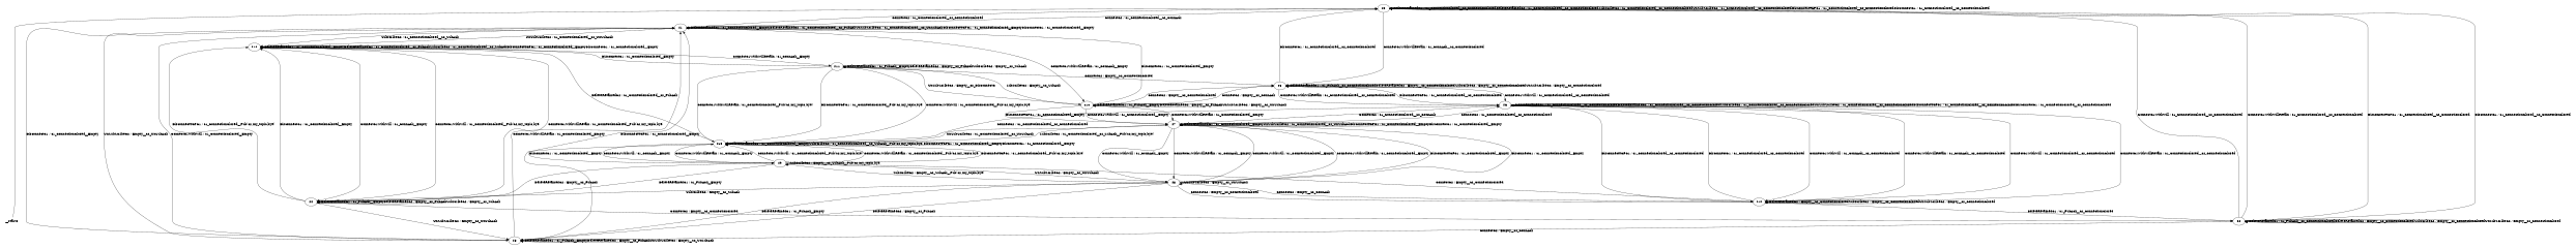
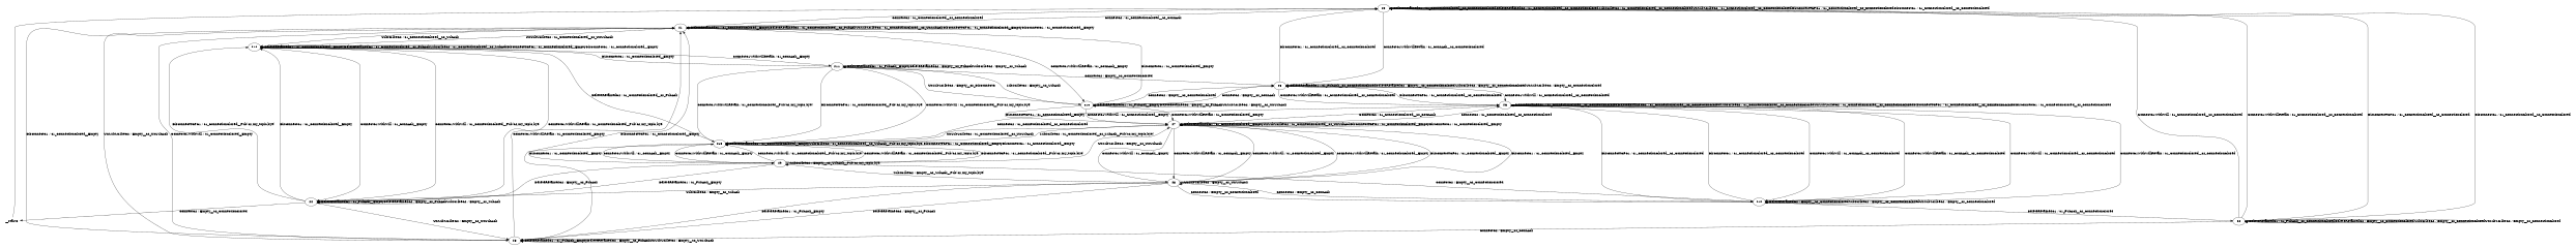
  digraph {
    n1 [label=s0]
    n2 [label=s1]
    n3 [label=s5]
    n4 [label=s3]
    n5 [label=s10]
    n6 [label=s12]
    n7 [label=s2]
    n8 [label=s6]
    n9 [label=s7]
    n10 [label=s11]
    n11 [label=s4]
    n12 [label=s14]
    n13 [label=s8]
    n14 [label=s13]
    n15 [label=s9]
    n16 [label=__start8 shape=none]
    n1 -> n1 [label="DeleteRetainedC1 / c1_ConnectionClosed__c2_ConnectionClosed"]
    n1 -> n1 [label="DeleteRetainedC2 / c1_ConnectionClosed__c2_ConnectionClosed"]
    n1 -> n1 [label="SubscribeC2 / c1_ConnectionClosed__c2_ConnectionClosed"]
    n1 -> n1 [label="UnSubScribeC2 / c1_ConnectionClosed__c2_ConnectionClosed"]
    n1 -> n1 [label="DisconnectTCPC1 / c1_ConnectionClosed__c2_ConnectionClosed"]
    n1 -> n1 [label="DisconnectC1 / c1_ConnectionClosed__c2_ConnectionClosed"]
    n1 -> n2 [label="ConnectC2 / c1_ConnectionClosed__c2_ConnAck"]
    n1 -> n3 [label="ConnectC1WithWillRetain / c1_ConnAck__c2_ConnectionClosed"]
    n2 -> n1 [label="ConnectC2 / c1_ConnectionClosed__c2_ConnectionClosed"]
    n2 -> n2 [label="DeleteRetainedC1 / c1_ConnectionClosed__Empty"]
    n2 -> n2 [label="DeleteRetainedC2 / c1_ConnectionClosed__c2_PubAck"]
    n2 -> n2 [label="UnSubScribeC2 / c1_ConnectionClosed__c2_UnSubAck"]
    n2 -> n2 [label="DisconnectTCPC1 / c1_ConnectionClosed__Empty"]
    n2 -> n2 [label="DisconnectC1 / c1_ConnectionClosed__Empty"]
    n2 -> n4 [label="UnSubScribeC2 / Empty__c2_UnSubAck"]
    n2 -> n5 [label="ConnectC1WithWillRetain / c1_ConnAck__Empty"]
    n2 -> n6 [label="SubscribeC2 / c1_ConnectionClosed__c2_SubAck"]
    n3 -> n1 [label="DisconnectC1 / c1_ConnectionClosed__c2_ConnectionClosed"]
    n3 -> n3 [label="DeleteRetainedC1 / c1_PubAck__c2_ConnectionClosed"]
    n3 -> n3 [label="DeleteRetainedC2 / Empty__c2_ConnectionClosed"]
    n3 -> n3 [label="SubscribeC2 / Empty__c2_ConnectionClosed"]
    n3 -> n3 [label="UnSubScribeC2 / Empty__c2_ConnectionClosed"]
    n3 -> n5 [label="ConnectC2 / Empty__c2_ConnAck"]
    n3 -> n8 [label="ConnectC1WithWill / c1_ConnectionClosed__c2_ConnectionClosed"]
    n3 -> n8 [label="ConnectC1WithWillRetain / c1_ConnectionClosed__c2_ConnectionClosed"]
    n3 -> n8 [label="DisconnectTCPC1 / c1_ConnectionClosed__c2_ConnectionClosed"]
    n4 -> n2 [label="ConnectC1WithWill / c1_ConnectionClosed__Empty"]
    n4 -> n2 [label="ConnectC1WithWillRetain / c1_ConnectionClosed__Empty"]
    n4 -> n2 [label="DisconnectTCPC1 / c1_ConnectionClosed__Empty"]
    n4 -> n2 [label="DisconnectC1 / c1_ConnectionClosed__Empty"]
    n4 -> n4 [label="DeleteRetainedC1 / c1_PubAck__Empty"]
    n4 -> n4 [label="DeleteRetainedC2 / Empty__c2_PubAck"]
    n4 -> n4 [label="UnSubScribeC2 / Empty__c2_UnSubAck"]
    n5 -> n2 [label="DisconnectC1 / c1_ConnectionClosed__Empty"]
    n5 -> n3 [label="ConnectC2 / Empty__c2_ConnectionClosed"]
    n5 -> n5 [label="DeleteRetainedC1 / c1_PubAck__Empty"]
    n5 -> n5 [label="DeleteRetainedC2 / Empty__c2_PubAck"]
    n5 -> n5 [label="UnSubScribeC2 / Empty__c2_UnSubAck"]
    n5 -> n9 [label="ConnectC1WithWill / c1_ConnectionClosed__Empty"]
    n5 -> n9 [label="ConnectC1WithWillRetain / c1_ConnectionClosed__Empty"]
    n5 -> n9 [label="DisconnectTCPC1 / c1_ConnectionClosed__Empty"]
    n5 -> n10 [label="SubscribeC2 / Empty__c2_SubAck"]
    n6 -> n2 [label="UnSubScribeC2 / c1_ConnectionClosed__c2_UnSubAck"]
    n6 -> n6 [label="DeleteRetainedC1 / c1_ConnectionClosed__Empty"]
    n6 -> n6 [label="DeleteRetainedC2 / c1_ConnectionClosed__c2_PubAck"]
    n6 -> n6 [label="SubscribeC2 / c1_ConnectionClosed__c2_SubAck"]
    n6 -> n6 [label="DisconnectTCPC1 / c1_ConnectionClosed__Empty"]
    n6 -> n6 [label="DisconnectC1 / c1_ConnectionClosed__Empty"]
    n6 -> n10 [label="ConnectC1WithWillRetain / c1_ConnAck__Empty"]
    n6 -> n11 [label="ConnectC1WithWill / c1_ConnAck__Empty"]
    n7 -> n1 [label="ConnectC1WithWill / c1_ConnectionClosed__c2_ConnectionClosed"]
    n7 -> n1 [label="ConnectC1WithWillRetain / c1_ConnectionClosed__c2_ConnectionClosed"]
    n7 -> n1 [label="DisconnectTCPC1 / c1_ConnectionClosed__c2_ConnectionClosed"]
    n7 -> n1 [label="DisconnectC1 / c1_ConnectionClosed__c2_ConnectionClosed"]
    n7 -> n4 [label="ConnectC2 / Empty__c2_ConnAck"]
    n7 -> n7 [label="DeleteRetainedC1 / c1_PubAck__c2_ConnectionClosed"]
    n7 -> n7 [label="DeleteRetainedC2 / Empty__c2_ConnectionClosed"]
    n7 -> n7 [label="SubscribeC2 / Empty__c2_ConnectionClosed"]
    n7 -> n7 [label="UnSubScribeC2 / Empty__c2_ConnectionClosed"]
    n8 -> n8 [label="DeleteRetainedC1 / c1_ConnectionClosed__c2_ConnectionClosed"]
    n8 -> n8 [label="DeleteRetainedC2 / c1_ConnectionClosed__c2_ConnectionClosed"]
    n8 -> n8 [label="SubscribeC2 / c1_ConnectionClosed__c2_ConnectionClosed"]
    n8 -> n8 [label="UnSubScribeC2 / c1_ConnectionClosed__c2_ConnectionClosed"]
    n8 -> n8 [label="DisconnectTCPC1 / c1_ConnectionClosed__c2_ConnectionClosed"]
    n8 -> n8 [label="DisconnectC1 / c1_ConnectionClosed__c2_ConnectionClosed"]
    n8 -> n9 [label="ConnectC2 / c1_ConnectionClosed__c2_ConnAck"]
    n8 -> n12 [label="ConnectC1WithWill / c1_ConnAck__c2_ConnectionClosed"]
    n8 -> n12 [label="ConnectC1WithWillRetain / c1_ConnAck__c2_ConnectionClosed"]
    n9 -> n8 [label="ConnectC2 / c1_ConnectionClosed__c2_ConnectionClosed"]
    n9 -> n9 [label="DeleteRetainedC1 / c1_ConnectionClosed__Empty"]
    n9 -> n9 [label="UnSubScribeC2 / c1_ConnectionClosed__c2_UnSubAck"]
    n9 -> n9 [label="DisconnectTCPC1 / c1_ConnectionClosed__Empty"]
    n9 -> n9 [label="DisconnectC1 / c1_ConnectionClosed__Empty"]
    n9 -> n13 [label="ConnectC1WithWill / c1_ConnAck__Empty"]
    n9 -> n13 [label="ConnectC1WithWillRetain / c1_ConnAck__Empty"]
    n9 -> n14 [label="SubscribeC2 / c1_ConnectionClosed__c2_SubAck__Pub(c2,my_topic,bye)"]
    n10 -> n3 [label="ConnectC2 / Empty__c2_ConnectionClosed"]
    n10 -> n5 [label="UnSubScribeC2 / Empty__c2_DisconnectC"]
    n10 -> n6 [label="DisconnectC1 / c1_ConnectionClosed__Empty"]
    n10 -> n10 [label="DeleteRetainedC1 / c1_PubAck__Empty"]
    n10 -> n10 [label="DeleteRetainedC2 / Empty__c2_PubAck"]
    n10 -> n10 [label="SubscribeC2 / Empty__c2_SubAck"]
    n10 -> n14 [label="ConnectC1WithWill / c1_ConnectionClosed__Pub(c2,my_topic,bye)"]
    n10 -> n14 [label="ConnectC1WithWillRetain / c1_ConnectionClosed__Pub(c2,my_topic,bye)"]
    n10 -> n14 [label="DisconnectTCPC1 / c1_ConnectionClosed__Pub(c2,my_topic,bye)"]
    n11 -> n4 [label="UnSubScribeC2 / Empty__c2_UnSubAck"]
    n11 -> n6 [label="ConnectC1WithWill / c1_ConnectionClosed__Pub(c2,my_topic,bye)"]
    n11 -> n6 [label="ConnectC1WithWillRetain / c1_ConnectionClosed__Pub(c2,my_topic,bye)"]
    n11 -> n6 [label="DisconnectTCPC1 / c1_ConnectionClosed__Pub(c2,my_topic,bye)"]
    n11 -> n6 [label="DisconnectC1 / c1_ConnectionClosed__Empty"]
-   n11 -> n7 [label="ConnectC2 / Empty__c2_ConnectionClosed"]
+   n11 -> n16 [label="ConnectC2 / Empty__c2_ConnectionClosed"]
    n11 -> n11 [label="DeleteRetainedC1 / c1_PubAck__Empty"]
    n11 -> n11 [label="DeleteRetainedC2 / Empty__c2_PubAck"]
    n11 -> n11 [label="SubscribeC2 / Empty__c2_SubAck"]
    n12 -> n7 [label="DeleteRetainedC1 / c1_PubAck__c2_ConnectionClosed"]
    n12 -> n8 [label="ConnectC1WithWill / c1_ConnectionClosed__c2_ConnectionClosed"]
    n12 -> n8 [label="ConnectC1WithWillRetain / c1_ConnectionClosed__c2_ConnectionClosed"]
    n12 -> n8 [label="DisconnectTCPC1 / c1_ConnectionClosed__c2_ConnectionClosed"]
    n12 -> n8 [label="DisconnectC1 / c1_ConnectionClosed__c2_ConnectionClosed"]
    n12 -> n12 [label="DeleteRetainedC2 / Empty__c2_ConnectionClosed"]
    n12 -> n12 [label="SubscribeC2 / Empty__c2_ConnectionClosed"]
    n12 -> n12 [label="UnSubScribeC2 / Empty__c2_ConnectionClosed"]
    n12 -> n13 [label="ConnectC2 / Empty__c2_ConnAck"]
    n13 -> n4 [label="DeleteRetainedC1 / c1_PubAck__Empty"]
    n13 -> n4 [label="DeleteRetainedC2 / Empty__c2_PubAck"]
    n13 -> n9 [label="ConnectC1WithWill / c1_ConnectionClosed__Empty"]
    n13 -> n9 [label="ConnectC1WithWillRetain / c1_ConnectionClosed__Empty"]
    n13 -> n9 [label="DisconnectTCPC1 / c1_ConnectionClosed__Empty"]
    n13 -> n9 [label="DisconnectC1 / c1_ConnectionClosed__Empty"]
    n13 -> n11 [label="SubscribeC2 / Empty__c2_SubAck"]
    n13 -> n12 [label="ConnectC2 / Empty__c2_ConnectionClosed"]
    n13 -> n13 [label="UnSubScribeC2 / Empty__c2_UnSubAck"]
    n13 -> n15 [label="SubscribeC2 / Empty__c2_SubAck__Pub(c2,my_topic,bye)"]
    n14 -> n6 [label="DeleteRetainedC2 / c1_ConnectionClosed__c2_PubAck"]
    n14 -> n8 [label="ConnectC2 / c1_ConnectionClosed__c2_ConnectionClosed"]
    n14 -> n9 [label="UnSubScribeC2 / c1_ConnectionClosed__c2_UnSubAck"]
    n14 -> n14 [label="DeleteRetainedC1 / c1_ConnectionClosed__Empty"]
    n14 -> n14 [label="SubscribeC2 / c1_ConnectionClosed__c2_SubAck__Pub(c2,my_topic,bye)"]
    n14 -> n14 [label="DisconnectTCPC1 / c1_ConnectionClosed__Empty"]
    n14 -> n14 [label="DisconnectC1 / c1_ConnectionClosed__Empty"]
    n14 -> n15 [label="ConnectC1WithWill / c1_ConnAck__Empty"]
    n14 -> n15 [label="ConnectC1WithWillRetain / c1_ConnAck__Empty"]
    n15 -> n11 [label="DeleteRetainedC1 / c1_PubAck__Empty"]
    n15 -> n11 [label="DeleteRetainedC2 / Empty__c2_PubAck"]
    n15 -> n12 [label="ConnectC2 / Empty__c2_ConnectionClosed"]
-   n15 -> n13 [label="UnSubScribeC2 / Empty__c2_UnSubAck"]
+   n15 -> n9 [label="UnSubScribeC2 / Empty__c2_UnSubAck"]
    n15 -> n14 [label="ConnectC1WithWill / c1_ConnectionClosed__Pub(c2,my_topic,bye)"]
    n15 -> n14 [label="ConnectC1WithWillRetain / c1_ConnectionClosed__Pub(c2,my_topic,bye)"]
    n15 -> n14 [label="DisconnectTCPC1 / c1_ConnectionClosed__Pub(c2,my_topic,bye)"]
    n15 -> n14 [label="DisconnectC1 / c1_ConnectionClosed__Empty"]
    n15 -> n15 [label="SubscribeC2 / Empty__c2_SubAck__Pub(c2,my_topic,bye)"]
    n16 -> n1
  }
